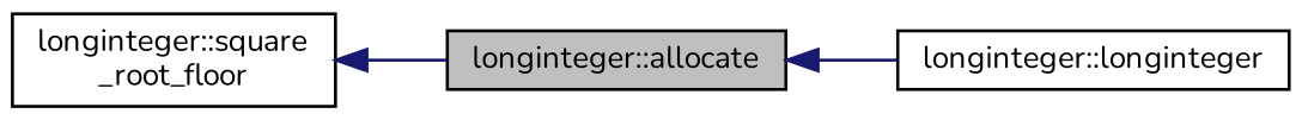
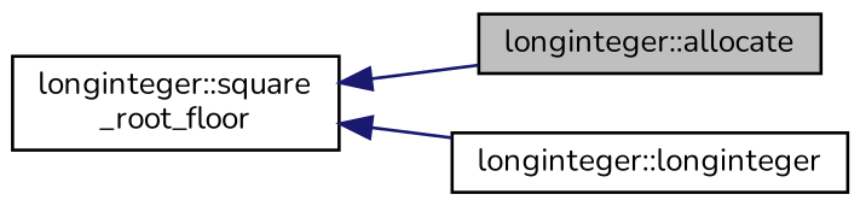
  digraph {
    fontname=Nunito
    rankdir=LR
    node [color=black fillcolor=white fontname=Nunito fontsize=10 shape=record style=filled]
    edge [color=midnightblue dir=back fontname=Nunito fontsize=10 labelfontname=Helvetica labelfontsize=10 style=solid]
    n1 [fillcolor=grey75 fontcolor=black height=0.2 label="longinteger::allocate" width=0.4]
    n2 [height=0.2 label="longinteger::longinteger" width=0.4]
    n3 [height=0.2 label="longinteger::square\l_root_floor" width=0.4]
-   n1 -> n2
+   n3 -> n2
    n3 -> n1
  }
